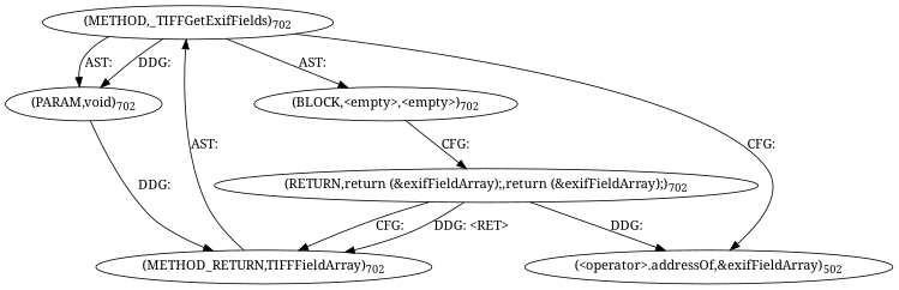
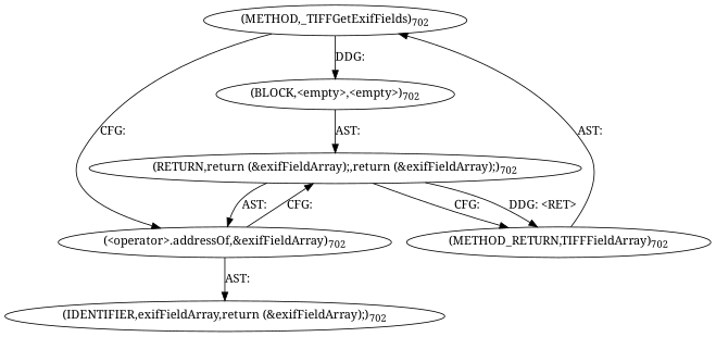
  digraph {
    fontname="Noto Serif"
    node [fontname="Noto Serif"]
    edge [fontname="Noto Serif"]
    n1 [label=<(METHOD,_TIFFGetExifFields)<SUB>702</SUB>>]
-   n2 [label=<(PARAM,void)<SUB>702</SUB>>]
    n3 [label=<(BLOCK,&lt;empty&gt;,&lt;empty&gt;)<SUB>702</SUB>>]
-   n4 [label=<(&lt;operator&gt;.addressOf,&amp;exifFieldArray)<SUB>502</SUB>>]
+   n4 [label=<(&lt;operator&gt;.addressOf,&amp;exifFieldArray)<SUB>702</SUB>>]
    n5 [label=<(METHOD_RETURN,TIFFFieldArray)<SUB>702</SUB>>]
    n6 [label=<(RETURN,return (&amp;exifFieldArray);,return (&amp;exifFieldArray);)<SUB>702</SUB>>]
-   n1 -> n2 [label="AST: "]
-   n1 -> n2 [label="DDG: "]
-   n1 -> n3 [label="AST: "]
+   n7 [label=<(IDENTIFIER,exifFieldArray,return (&amp;exifFieldArray);)<SUB>702</SUB>>]
+   n1 -> n3 [label="DDG: "]
    n1 -> n4 [label="CFG: "]
-   n2 -> n5 [label="DDG: "]
-   n3 -> n6 [label="CFG: "]
+   n3 -> n6 [label="AST: "]
+   n4 -> n6 [label="CFG: "]
+   n4 -> n7 [label="AST: "]
    n5 -> n1 [label="AST: "]
-   n6 -> n4 [label="DDG: "]
+   n6 -> n4 [label="AST: "]
    n6 -> n5 [label="CFG: "]
    n6 -> n5 [label="DDG: &lt;RET&gt;"]
  }
